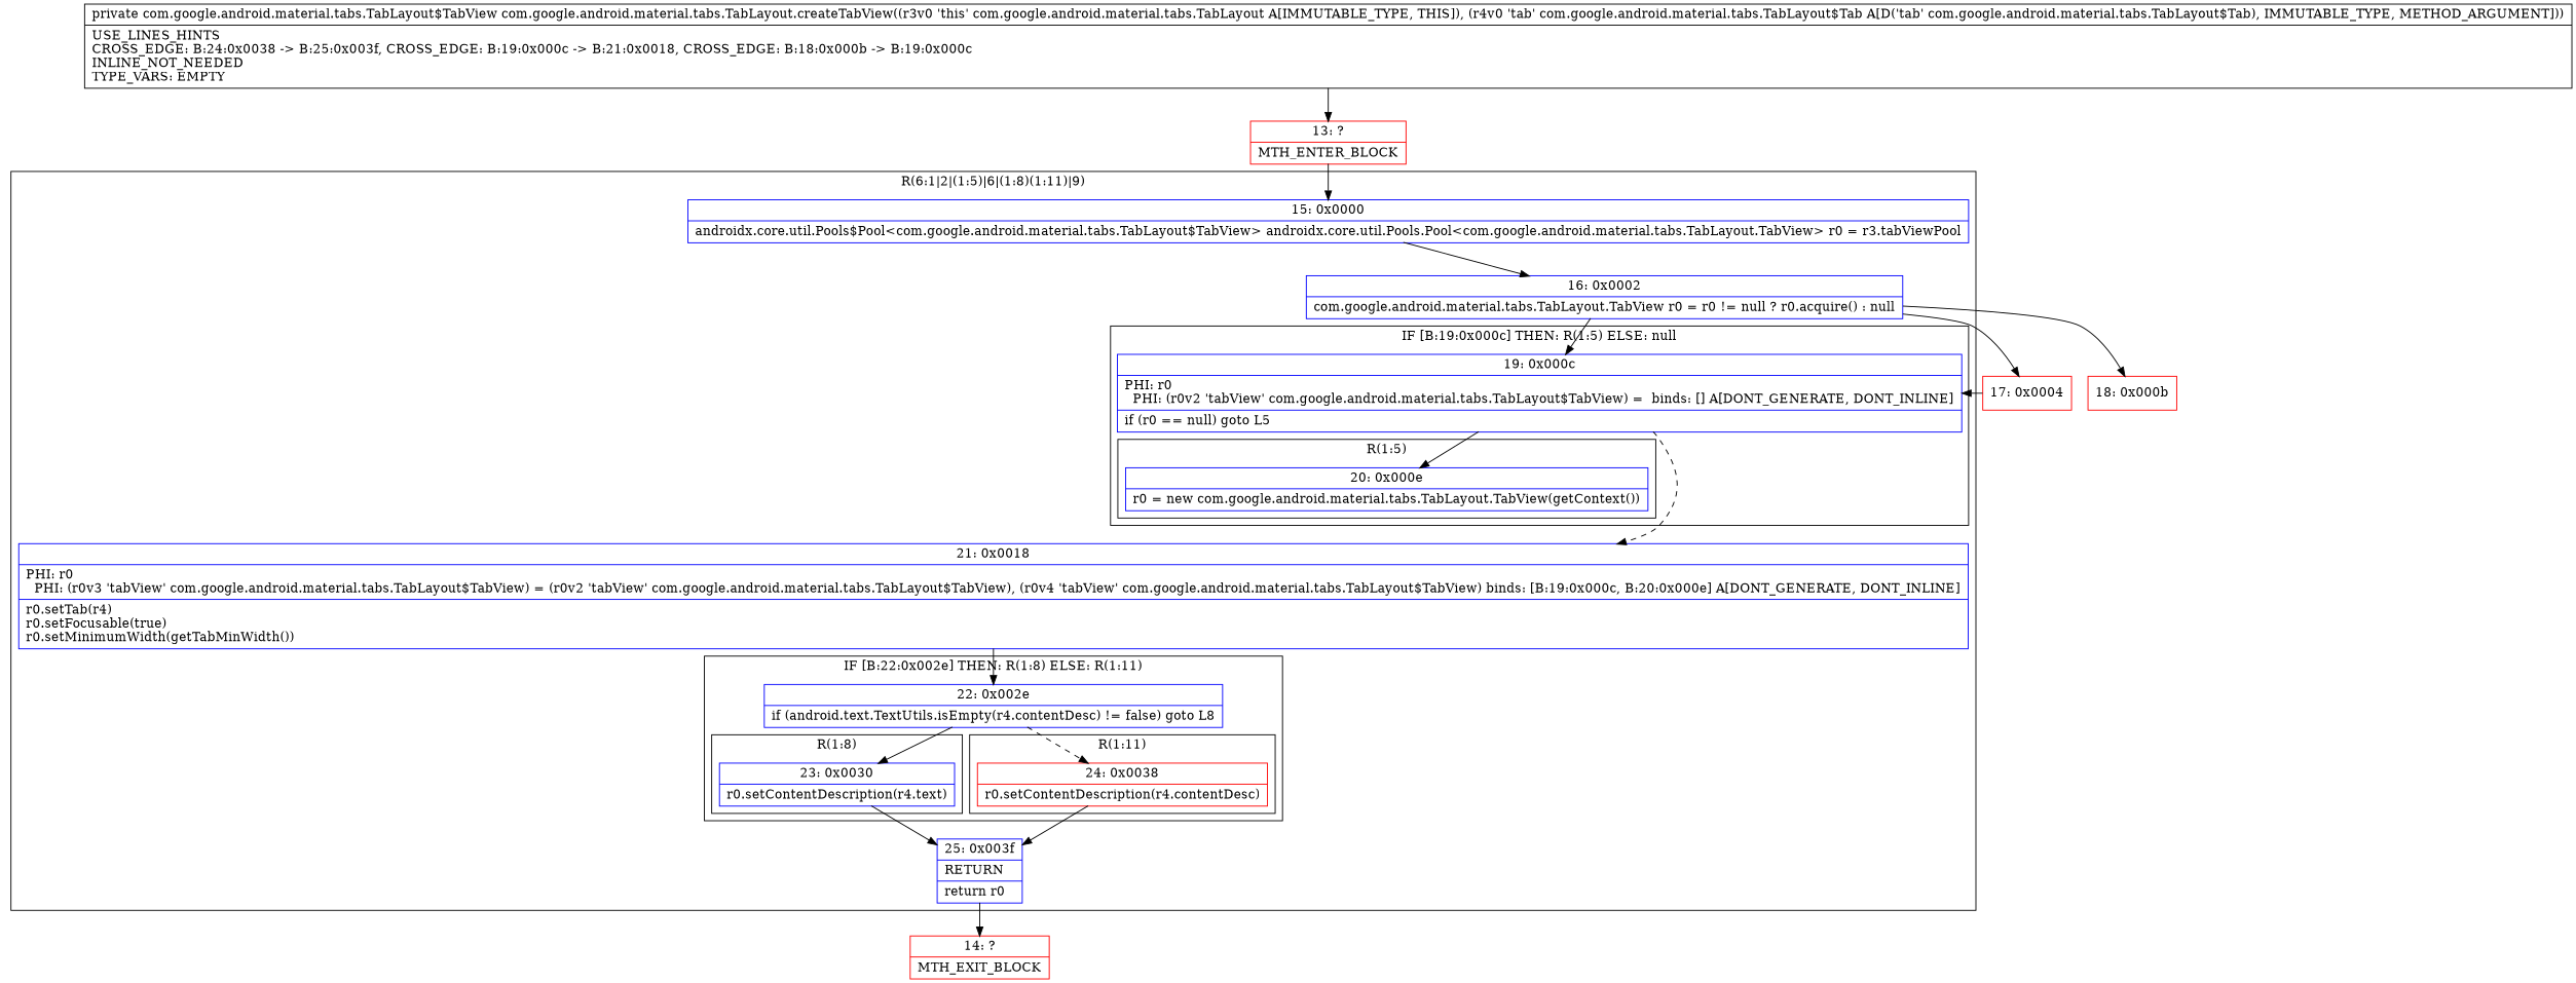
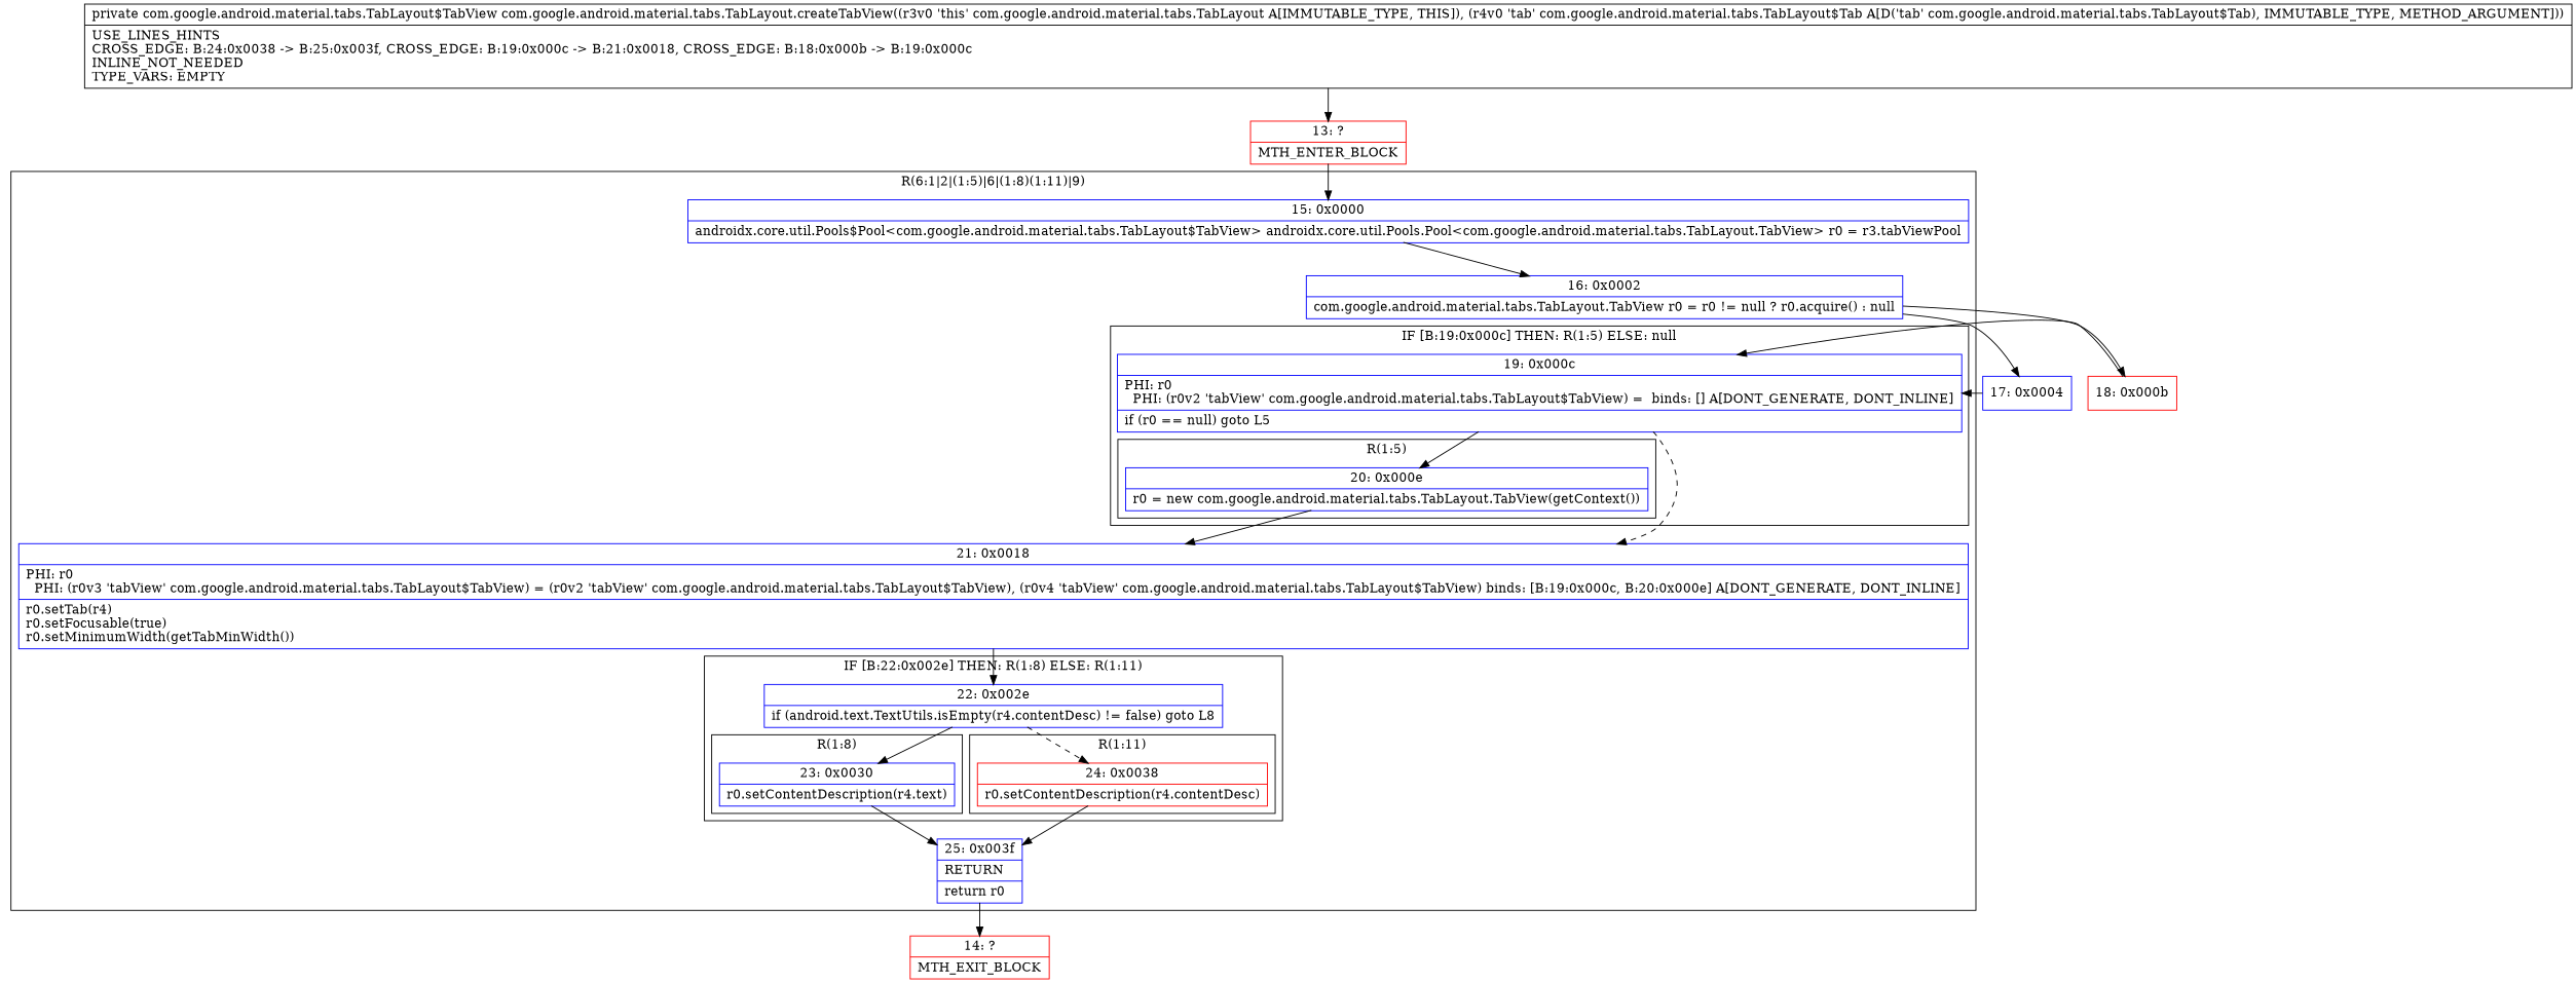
  digraph {
    node [color=blue shape=record]
    n1 [label="{20\:\ 0x000e|r0 = new com.google.android.material.tabs.TabLayout.TabView(getContext())\l}"]
    n2 [label="{19\:\ 0x000c|PHI: r0 \l  PHI: (r0v2 'tabView' com.google.android.material.tabs.TabLayout$TabView) =  binds: [] A[DONT_GENERATE, DONT_INLINE]\l|if (r0 == null) goto L5\l}"]
    n3 [label="{23\:\ 0x0030|r0.setContentDescription(r4.text)\l}"]
    n4 [color=red label="{24\:\ 0x0038|r0.setContentDescription(r4.contentDesc)\l}"]
    n5 [label="{22\:\ 0x002e|if (android.text.TextUtils.isEmpty(r4.contentDesc) != false) goto L8\l}"]
    n6 [label="{15\:\ 0x0000|androidx.core.util.Pools$Pool\<com.google.android.material.tabs.TabLayout$TabView\> androidx.core.util.Pools.Pool\<com.google.android.material.tabs.TabLayout.TabView\> r0 = r3.tabViewPool\l}"]
    n7 [label="{16\:\ 0x0002|com.google.android.material.tabs.TabLayout.TabView r0 = r0 != null ? r0.acquire() : null\l}"]
    n8 [label="{21\:\ 0x0018|PHI: r0 \l  PHI: (r0v3 'tabView' com.google.android.material.tabs.TabLayout$TabView) = (r0v2 'tabView' com.google.android.material.tabs.TabLayout$TabView), (r0v4 'tabView' com.google.android.material.tabs.TabLayout$TabView) binds: [B:19:0x000c, B:20:0x000e] A[DONT_GENERATE, DONT_INLINE]\l|r0.setTab(r4)\lr0.setFocusable(true)\lr0.setMinimumWidth(getTabMinWidth())\l}"]
    n9 [label="{25\:\ 0x003f|RETURN\l|return r0\l}"]
-   n10 [color=red label="{17\:\ 0x0004}"]
+   n10 [label="{17\:\ 0x0004}"]
    n11 [color=red label="{18\:\ 0x000b}"]
    n12 [color=red label="{14\:\ ?|MTH_EXIT_BLOCK\l}"]
    n13 [color=red label="{13\:\ ?|MTH_ENTER_BLOCK\l}"]
    n14 [label="{private com.google.android.material.tabs.TabLayout$TabView com.google.android.material.tabs.TabLayout.createTabView((r3v0 'this' com.google.android.material.tabs.TabLayout A[IMMUTABLE_TYPE, THIS]), (r4v0 'tab' com.google.android.material.tabs.TabLayout$Tab A[D('tab' com.google.android.material.tabs.TabLayout$Tab), IMMUTABLE_TYPE, METHOD_ARGUMENT]))  | USE_LINES_HINTS\lCROSS_EDGE: B:24:0x0038 \-\> B:25:0x003f, CROSS_EDGE: B:19:0x000c \-\> B:21:0x0018, CROSS_EDGE: B:18:0x000b \-\> B:19:0x000c\lINLINE_NOT_NEEDED\lTYPE_VARS: EMPTY\l}" color=""]
    subgraph cluster_1 {
      label="R(6:1|2|(1:5)|6|(1:8)(1:11)|9)"
      n6
      n7
      n8
      n9
      subgraph cluster_2 {
        label="IF [B:19:0x000c] THEN: R(1:5) ELSE: null"
        n2
        subgraph cluster_3 {
          label="R(1:5)"
          n1
        }
      }
      subgraph cluster_4 {
        label="IF [B:22:0x002e] THEN: R(1:8) ELSE: R(1:11)"
        n5
        subgraph cluster_5 {
          label="R(1:8)"
          n3
        }
        subgraph cluster_6 {
          label="R(1:11)"
          n4
        }
      }
    }
+   n1 -> n8
    n2 -> n1
    n2 -> n8 [style=dashed]
    n3 -> n9
    n4 -> n9
    n5 -> n3
    n5 -> n4 [style=dashed]
    n6 -> n7
    n7 -> n10
    n7 -> n11
    n8 -> n5
    n9 -> n12
    n10 -> n2
-   n7 -> n2
+   n11 -> n2
    n13 -> n6
    n14 -> n13
  }
